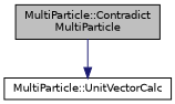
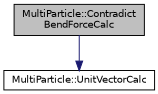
  digraph {
    rankdir=TB
    node [color=black fontname=Helvetica fontsize=10 shape=record style=filled]
-   n1 [fillcolor=grey75 fontcolor=black height=0.2 label="MultiParticle::Contradict\lMultiParticle" width=0.4]
+   n1 [fillcolor=grey75 fontcolor=black height=0.2 label="MultiParticle::Contradict\lBendForceCalc" width=0.4]
    n2 [fillcolor=white height=0.2 label="MultiParticle::UnitVectorCalc" width=0.4]
    n1 -> n2 [color=midnightblue fontname=Helvetica fontsize=10 labelfontname=Helvetica labelfontsize=10 style=solid]
  }
